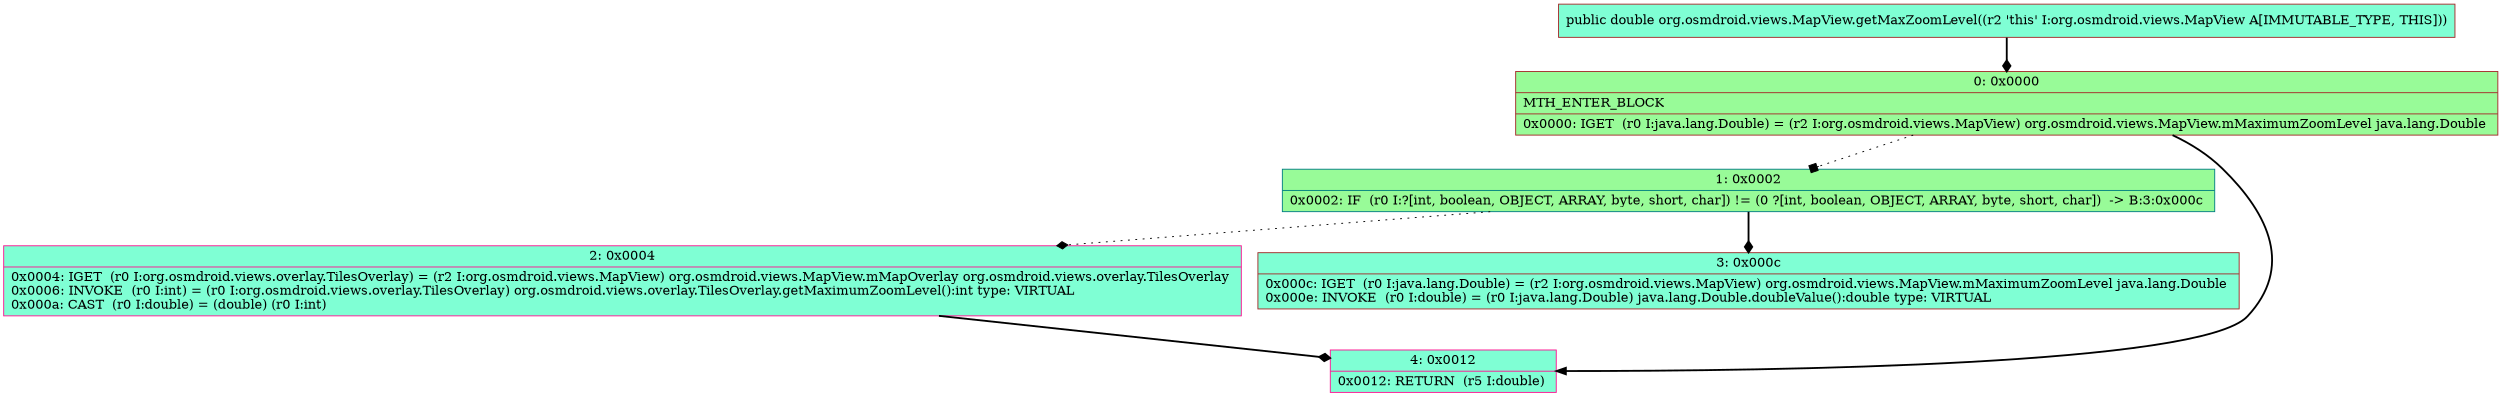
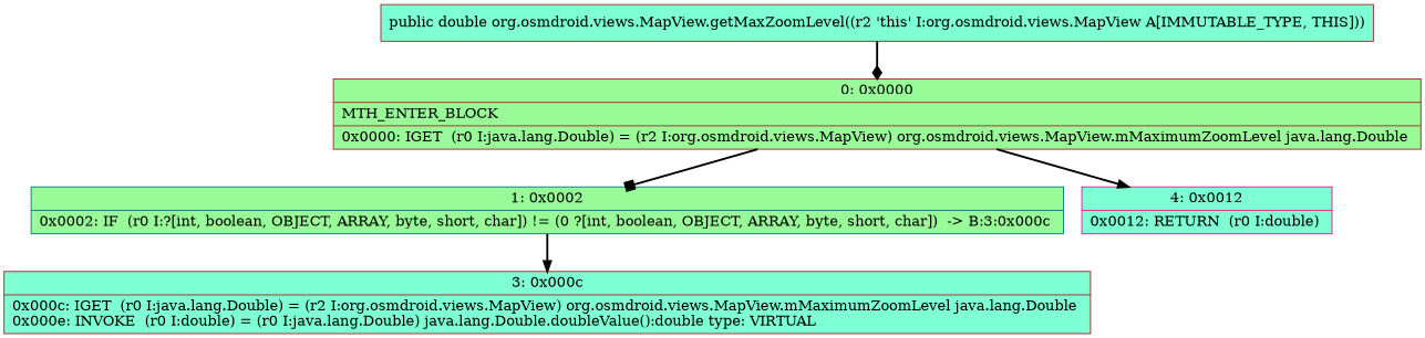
  digraph {
    node [color=brown fillcolor=aquamarine shape=record style=filled]
    edge [arrowhead=diamond style=bold]
    n1 [fillcolor=palegreen label="{0\:\ 0x0000|MTH_ENTER_BLOCK\l|0x0000: IGET  (r0 I:java.lang.Double) = (r2 I:org.osmdroid.views.MapView) org.osmdroid.views.MapView.mMaximumZoomLevel java.lang.Double \l}"]
    n2 [color=teal fillcolor=palegreen label="{1\:\ 0x0002|0x0002: IF  (r0 I:?[int, boolean, OBJECT, ARRAY, byte, short, char]) != (0 ?[int, boolean, OBJECT, ARRAY, byte, short, char])  \-\> B:3:0x000c \l}"]
-   n3 [color=deeppink label="{4\:\ 0x0012|0x0012: RETURN  (r5 I:double) \l}"]
-   n4 [color=deeppink label="{2\:\ 0x0004|0x0004: IGET  (r0 I:org.osmdroid.views.overlay.TilesOverlay) = (r2 I:org.osmdroid.views.MapView) org.osmdroid.views.MapView.mMapOverlay org.osmdroid.views.overlay.TilesOverlay \l0x0006: INVOKE  (r0 I:int) = (r0 I:org.osmdroid.views.overlay.TilesOverlay) org.osmdroid.views.overlay.TilesOverlay.getMaximumZoomLevel():int type: VIRTUAL \l0x000a: CAST  (r0 I:double) = (double) (r0 I:int) \l}"]
+   n3 [color=deeppink label="{4\:\ 0x0012|0x0012: RETURN  (r0 I:double) \l}"]
    n5 [label="{3\:\ 0x000c|0x000c: IGET  (r0 I:java.lang.Double) = (r2 I:org.osmdroid.views.MapView) org.osmdroid.views.MapView.mMaximumZoomLevel java.lang.Double \l0x000e: INVOKE  (r0 I:double) = (r0 I:java.lang.Double) java.lang.Double.doubleValue():double type: VIRTUAL \l}"]
    n6 [label="{public double org.osmdroid.views.MapView.getMaxZoomLevel((r2 'this' I:org.osmdroid.views.MapView A[IMMUTABLE_TYPE, THIS])) }"]
-   n1 -> n2 [arrowhead=box style=dotted]
+   n1 -> n2 [arrowhead=box]
    n1 -> n3 [arrowhead=normal]
-   n2 -> n4 [style=dotted]
-   n2 -> n5
-   n4 -> n3
+   n2 -> n5 [arrowhead=normal]
    n6 -> n1
  }
